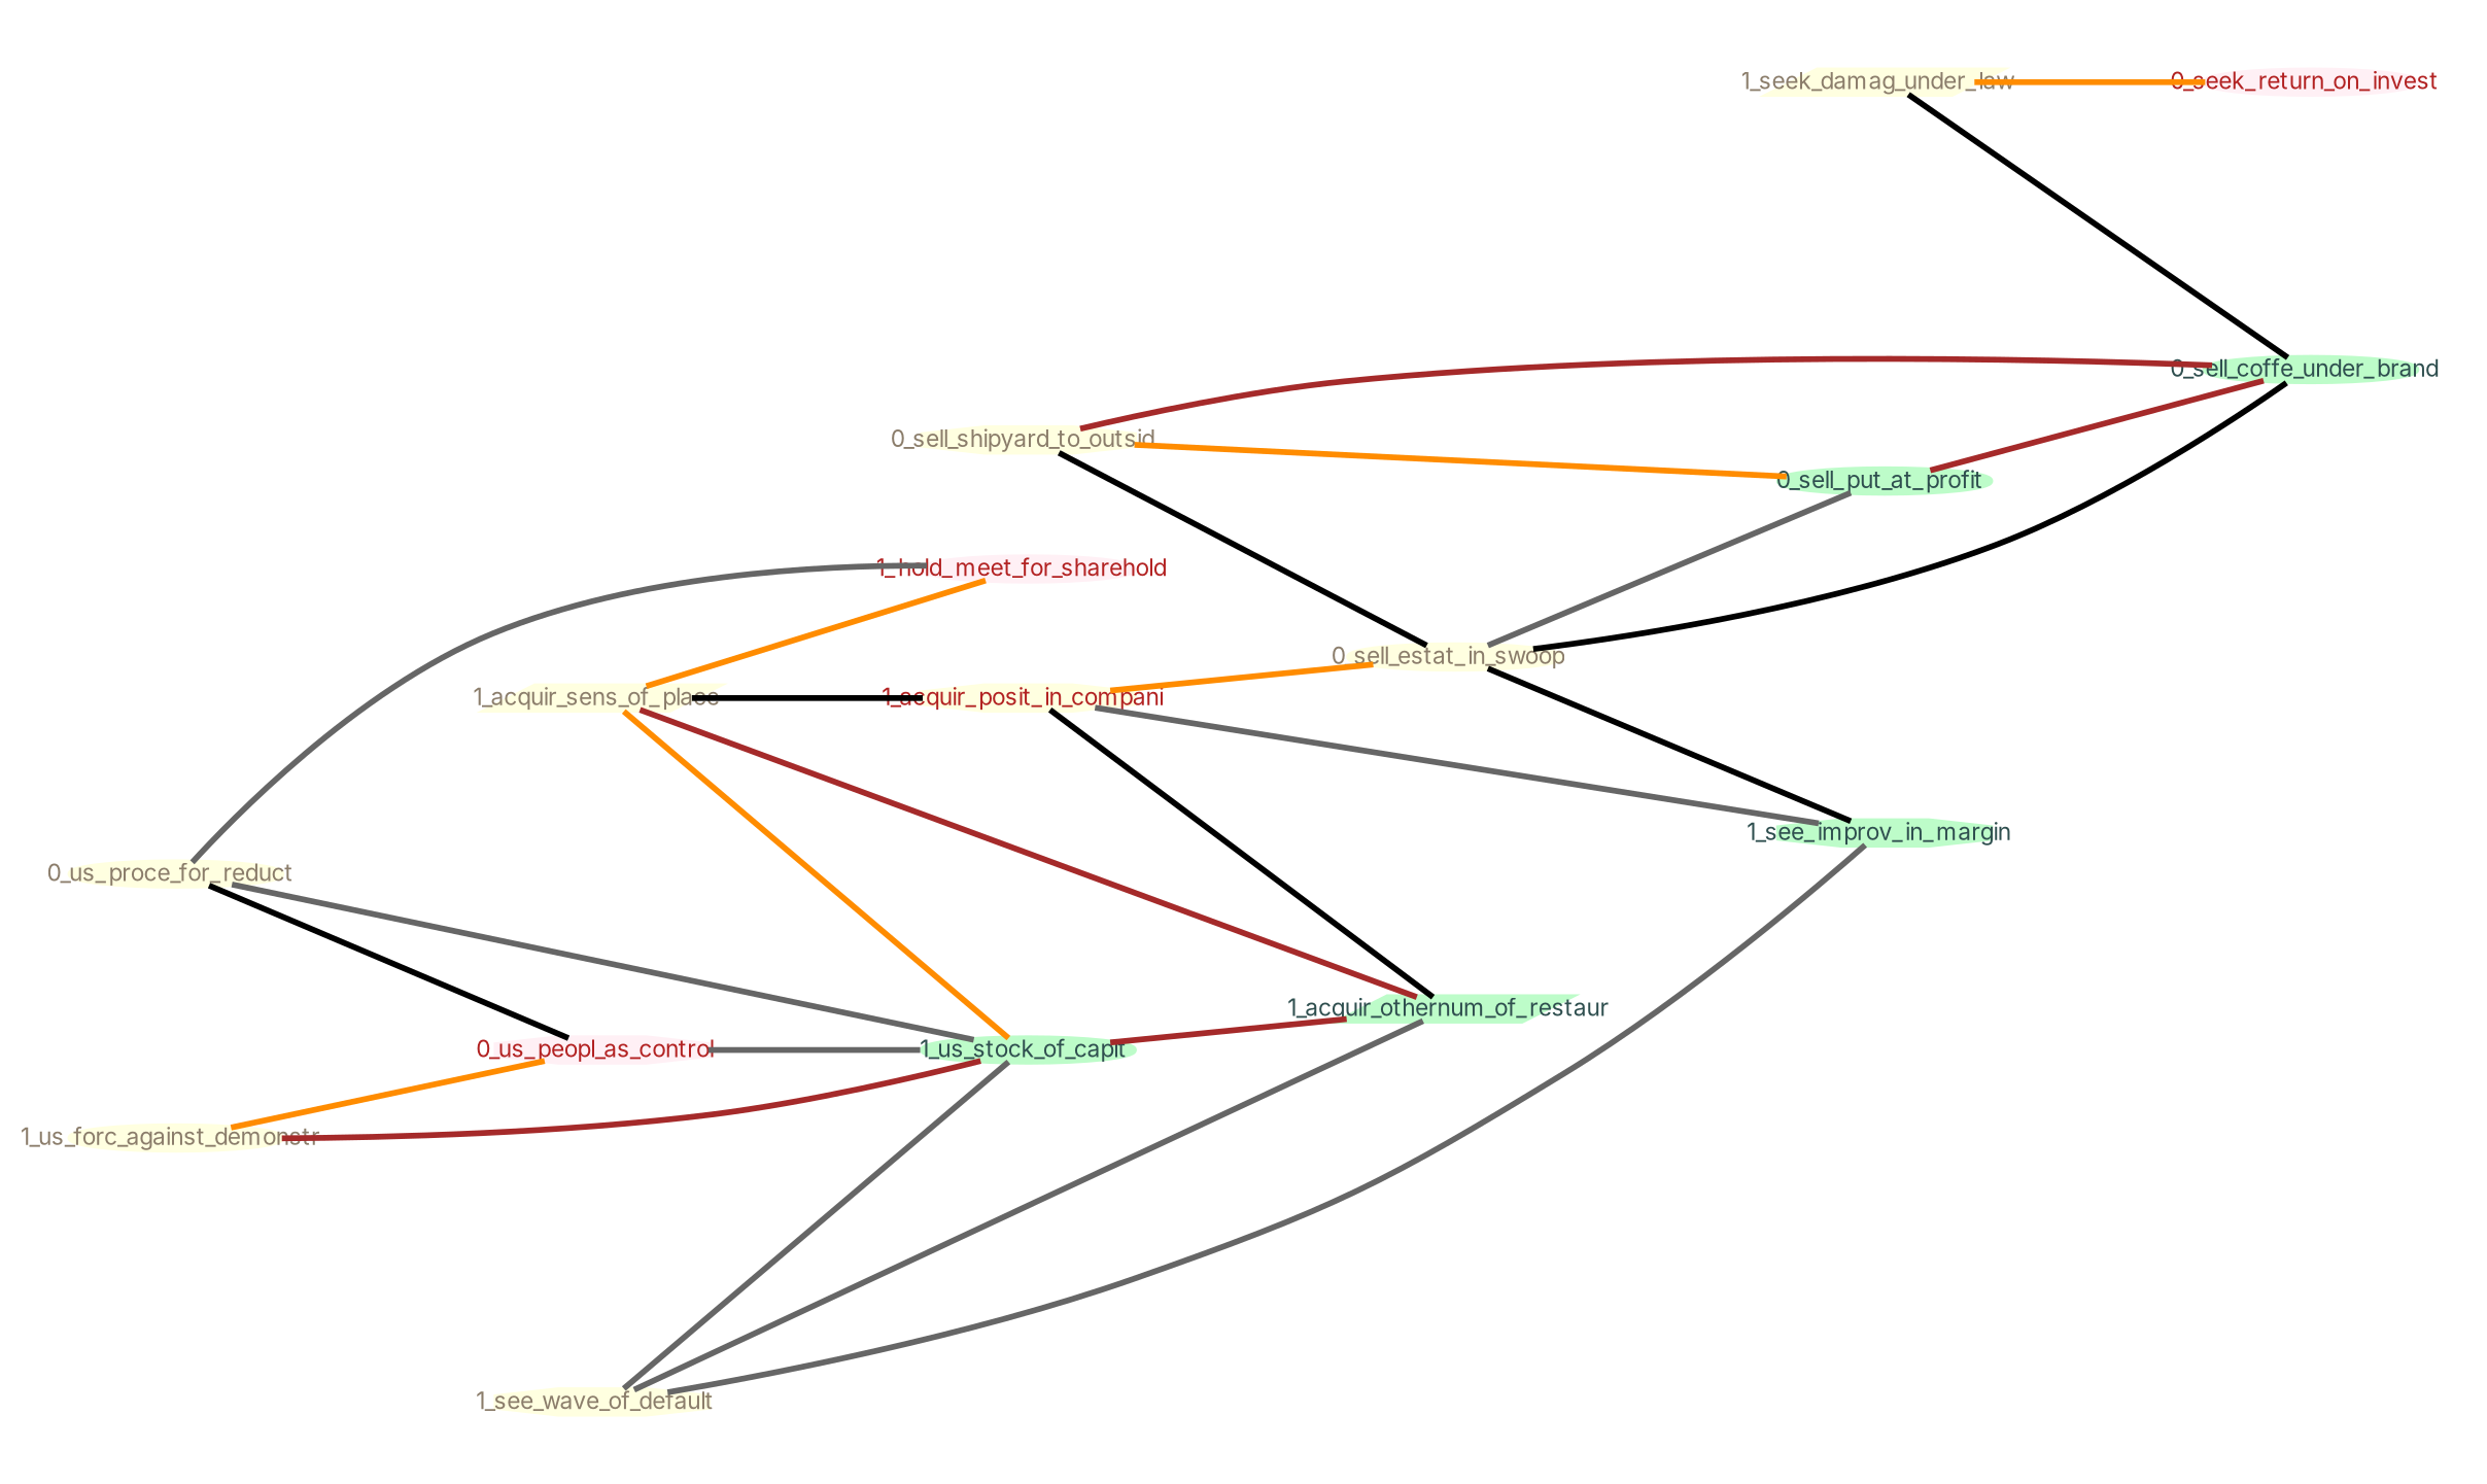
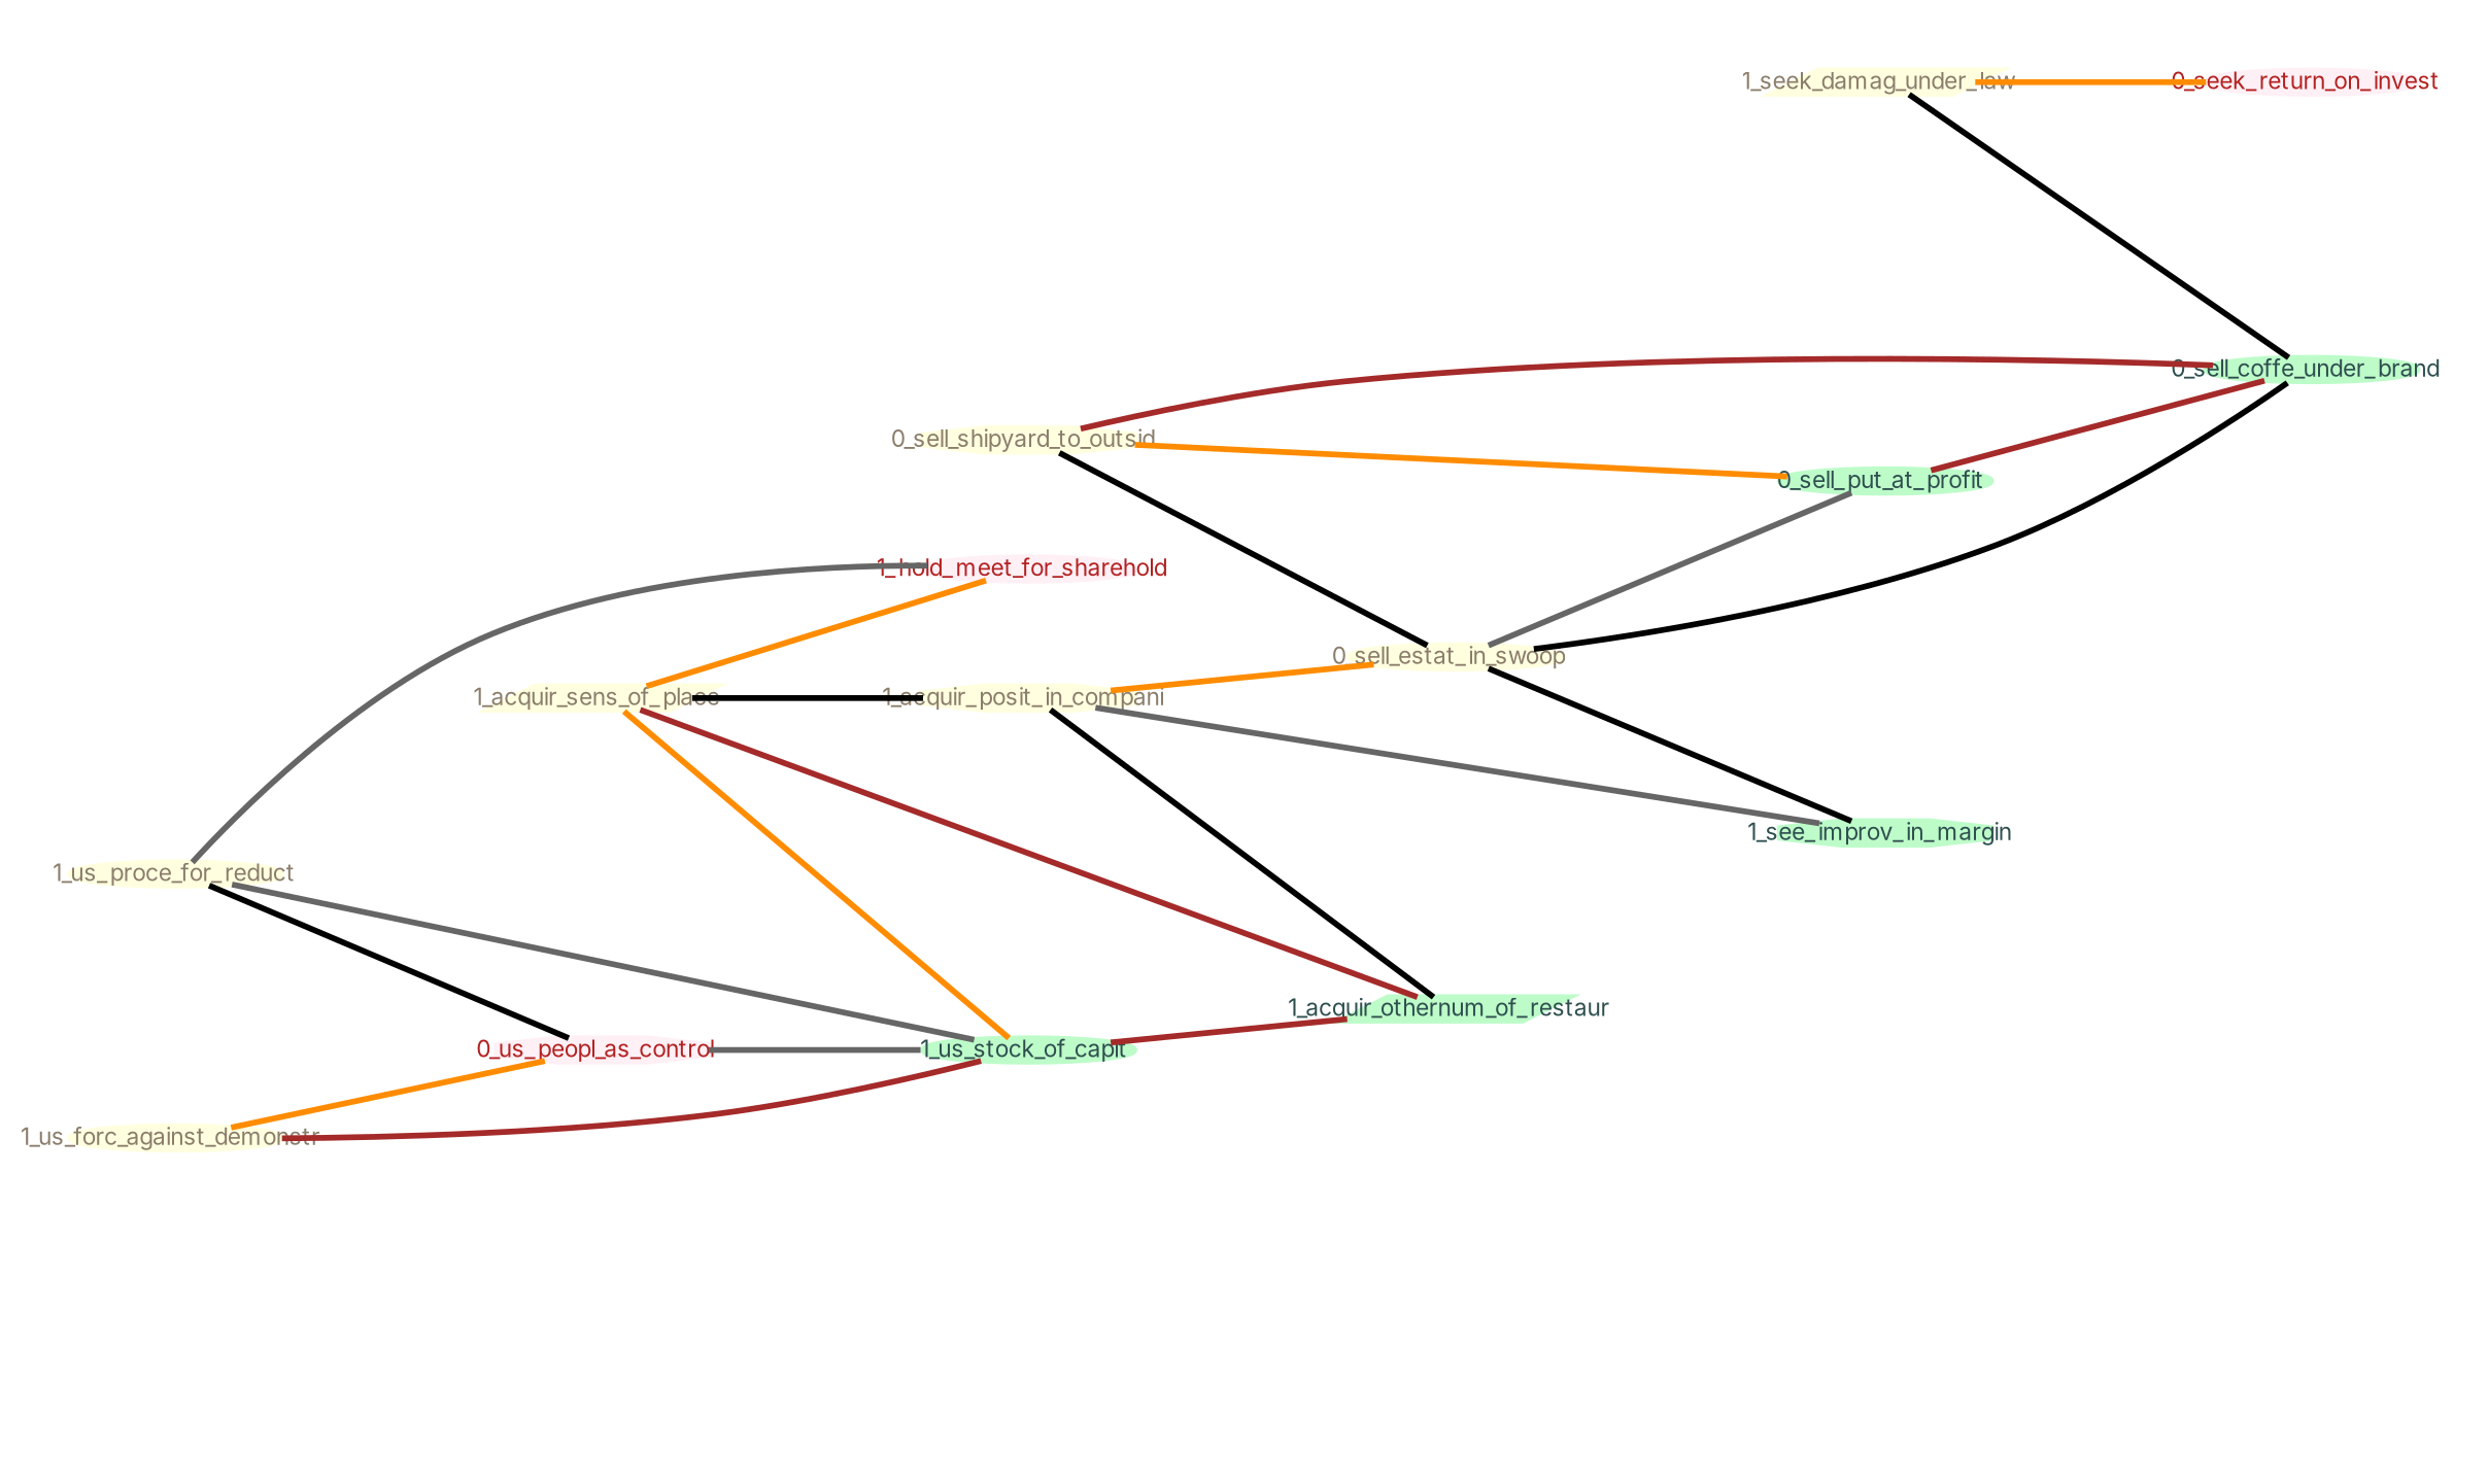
  graph {
    fontname=Inter
    rankdir=LR
    node [color="#ffffe0" fixedsize=true fontcolor="#8b7d6b" fontname=Inter fontsize=4 shape=ellipse style=filled]
    edge [color=gray40 fontname=Inter w=1]
    "1_acquir_sens_of_place " [height=.06 shape=parallelogram width=.5]
    "1_seek_damag_under_law " [height=.06 shape=parallelogram width=.5]
    "0_sell_shipyard_to_outsid " [height=.06 shape=octagon width=.5]
-   "1_acquir_posit_in_compani " [fontcolor="#b22222" height=.06 shape=octagon width=.5]
-   "1_see_wave_of_default " [height=.06 shape=octagon width=.5]
-   "0_us_proce_for_reduct " [height=.06 width=.5]
+   "1_acquir_posit_in_compani " [height=.06 shape=octagon width=.5]
+   "0_us_proce_for_reduct " [height=.06 width=.5 label="1_us_proce_for_reduct"]
    "1_us_forc_against_demonstr " [height=.06 width=.5]
    "0_sell_estat_in_swoop " [height=.06 width=.5]
    "0_us_peopl_as_control " [color="#fff0f5" fontcolor="#b22222" height=.06 shape=octagon width=.5]
    "0_seek_return_on_invest " [color="#fff0f5" fontcolor="#b22222" height=.06 width=.5]
    "1_hold_meet_for_sharehold " [color="#fff0f5" fontcolor="#b22222" height=.06 width=.5]
    "1_us_stock_of_capit " [color="#BDFCC9" fontcolor="#2f4f4f" height=.06 width=.5]
    "1_acquir_othernum_of_restaur " [color="#BDFCC9" fontcolor="#2f4f4f" height=.06 shape=parallelogram width=.5]
    "0_sell_coffe_under_brand " [color="#BDFCC9" fontcolor="#2f4f4f" height=.06 width=.5]
    "0_sell_put_at_profit " [color="#BDFCC9" fontcolor="#2f4f4f" height=.06 width=.5]
    "1_see_improv_in_margin " [color="#BDFCC9" fontcolor="#2f4f4f" height=.06 shape=octagon width=.5]
    subgraph sub_1 {
      "1_acquir_sens_of_place "
      "1_seek_damag_under_law "
      "0_sell_shipyard_to_outsid "
      "1_acquir_posit_in_compani "
-     "1_see_wave_of_default "
      "0_us_proce_for_reduct "
      "1_us_forc_against_demonstr "
      "0_sell_estat_in_swoop "
    }
    subgraph sub_2 {
      "0_us_peopl_as_control "
      "0_seek_return_on_invest "
      "1_hold_meet_for_sharehold "
    }
    "1_acquir_sens_of_place " -- "1_acquir_posit_in_compani " [color=black]
    "1_acquir_sens_of_place " -- "1_hold_meet_for_sharehold " [color=darkorange]
    "1_acquir_sens_of_place " -- "1_us_stock_of_capit " [color=darkorange]
    "1_acquir_sens_of_place " -- "1_acquir_othernum_of_restaur " [color=brown w=2]
    "1_seek_damag_under_law " -- "0_seek_return_on_invest " [color=darkorange]
    "1_seek_damag_under_law " -- "0_sell_coffe_under_brand " [color=black]
    "0_sell_shipyard_to_outsid " -- "0_sell_estat_in_swoop " [color=black]
    "0_sell_shipyard_to_outsid " -- "0_sell_coffe_under_brand " [color=brown]
    "0_sell_shipyard_to_outsid " -- "0_sell_put_at_profit " [color=darkorange]
    "1_acquir_posit_in_compani " -- "0_sell_estat_in_swoop " [color=darkorange]
    "1_acquir_posit_in_compani " -- "1_acquir_othernum_of_restaur " [color=black]
    "1_acquir_posit_in_compani " -- "1_see_improv_in_margin "
-   "1_see_wave_of_default " -- "1_us_stock_of_capit "
-   "1_see_wave_of_default " -- "1_acquir_othernum_of_restaur "
-   "1_see_wave_of_default " -- "1_see_improv_in_margin "
    "0_us_proce_for_reduct " -- "0_us_peopl_as_control " [color=black]
    "0_us_proce_for_reduct " -- "1_hold_meet_for_sharehold "
    "0_us_proce_for_reduct " -- "1_us_stock_of_capit "
    "1_us_forc_against_demonstr " -- "0_us_peopl_as_control " [color=darkorange]
    "1_us_forc_against_demonstr " -- "1_us_stock_of_capit " [color=brown]
    "0_sell_estat_in_swoop " -- "0_sell_coffe_under_brand " [color=black]
    "0_sell_estat_in_swoop " -- "0_sell_put_at_profit "
    "0_sell_estat_in_swoop " -- "1_see_improv_in_margin " [color=black]
    "0_us_peopl_as_control " -- "1_us_stock_of_capit "
    "1_us_stock_of_capit " -- "1_acquir_othernum_of_restaur " [color=brown]
    "0_sell_put_at_profit " -- "0_sell_coffe_under_brand " [color=brown]
  }
